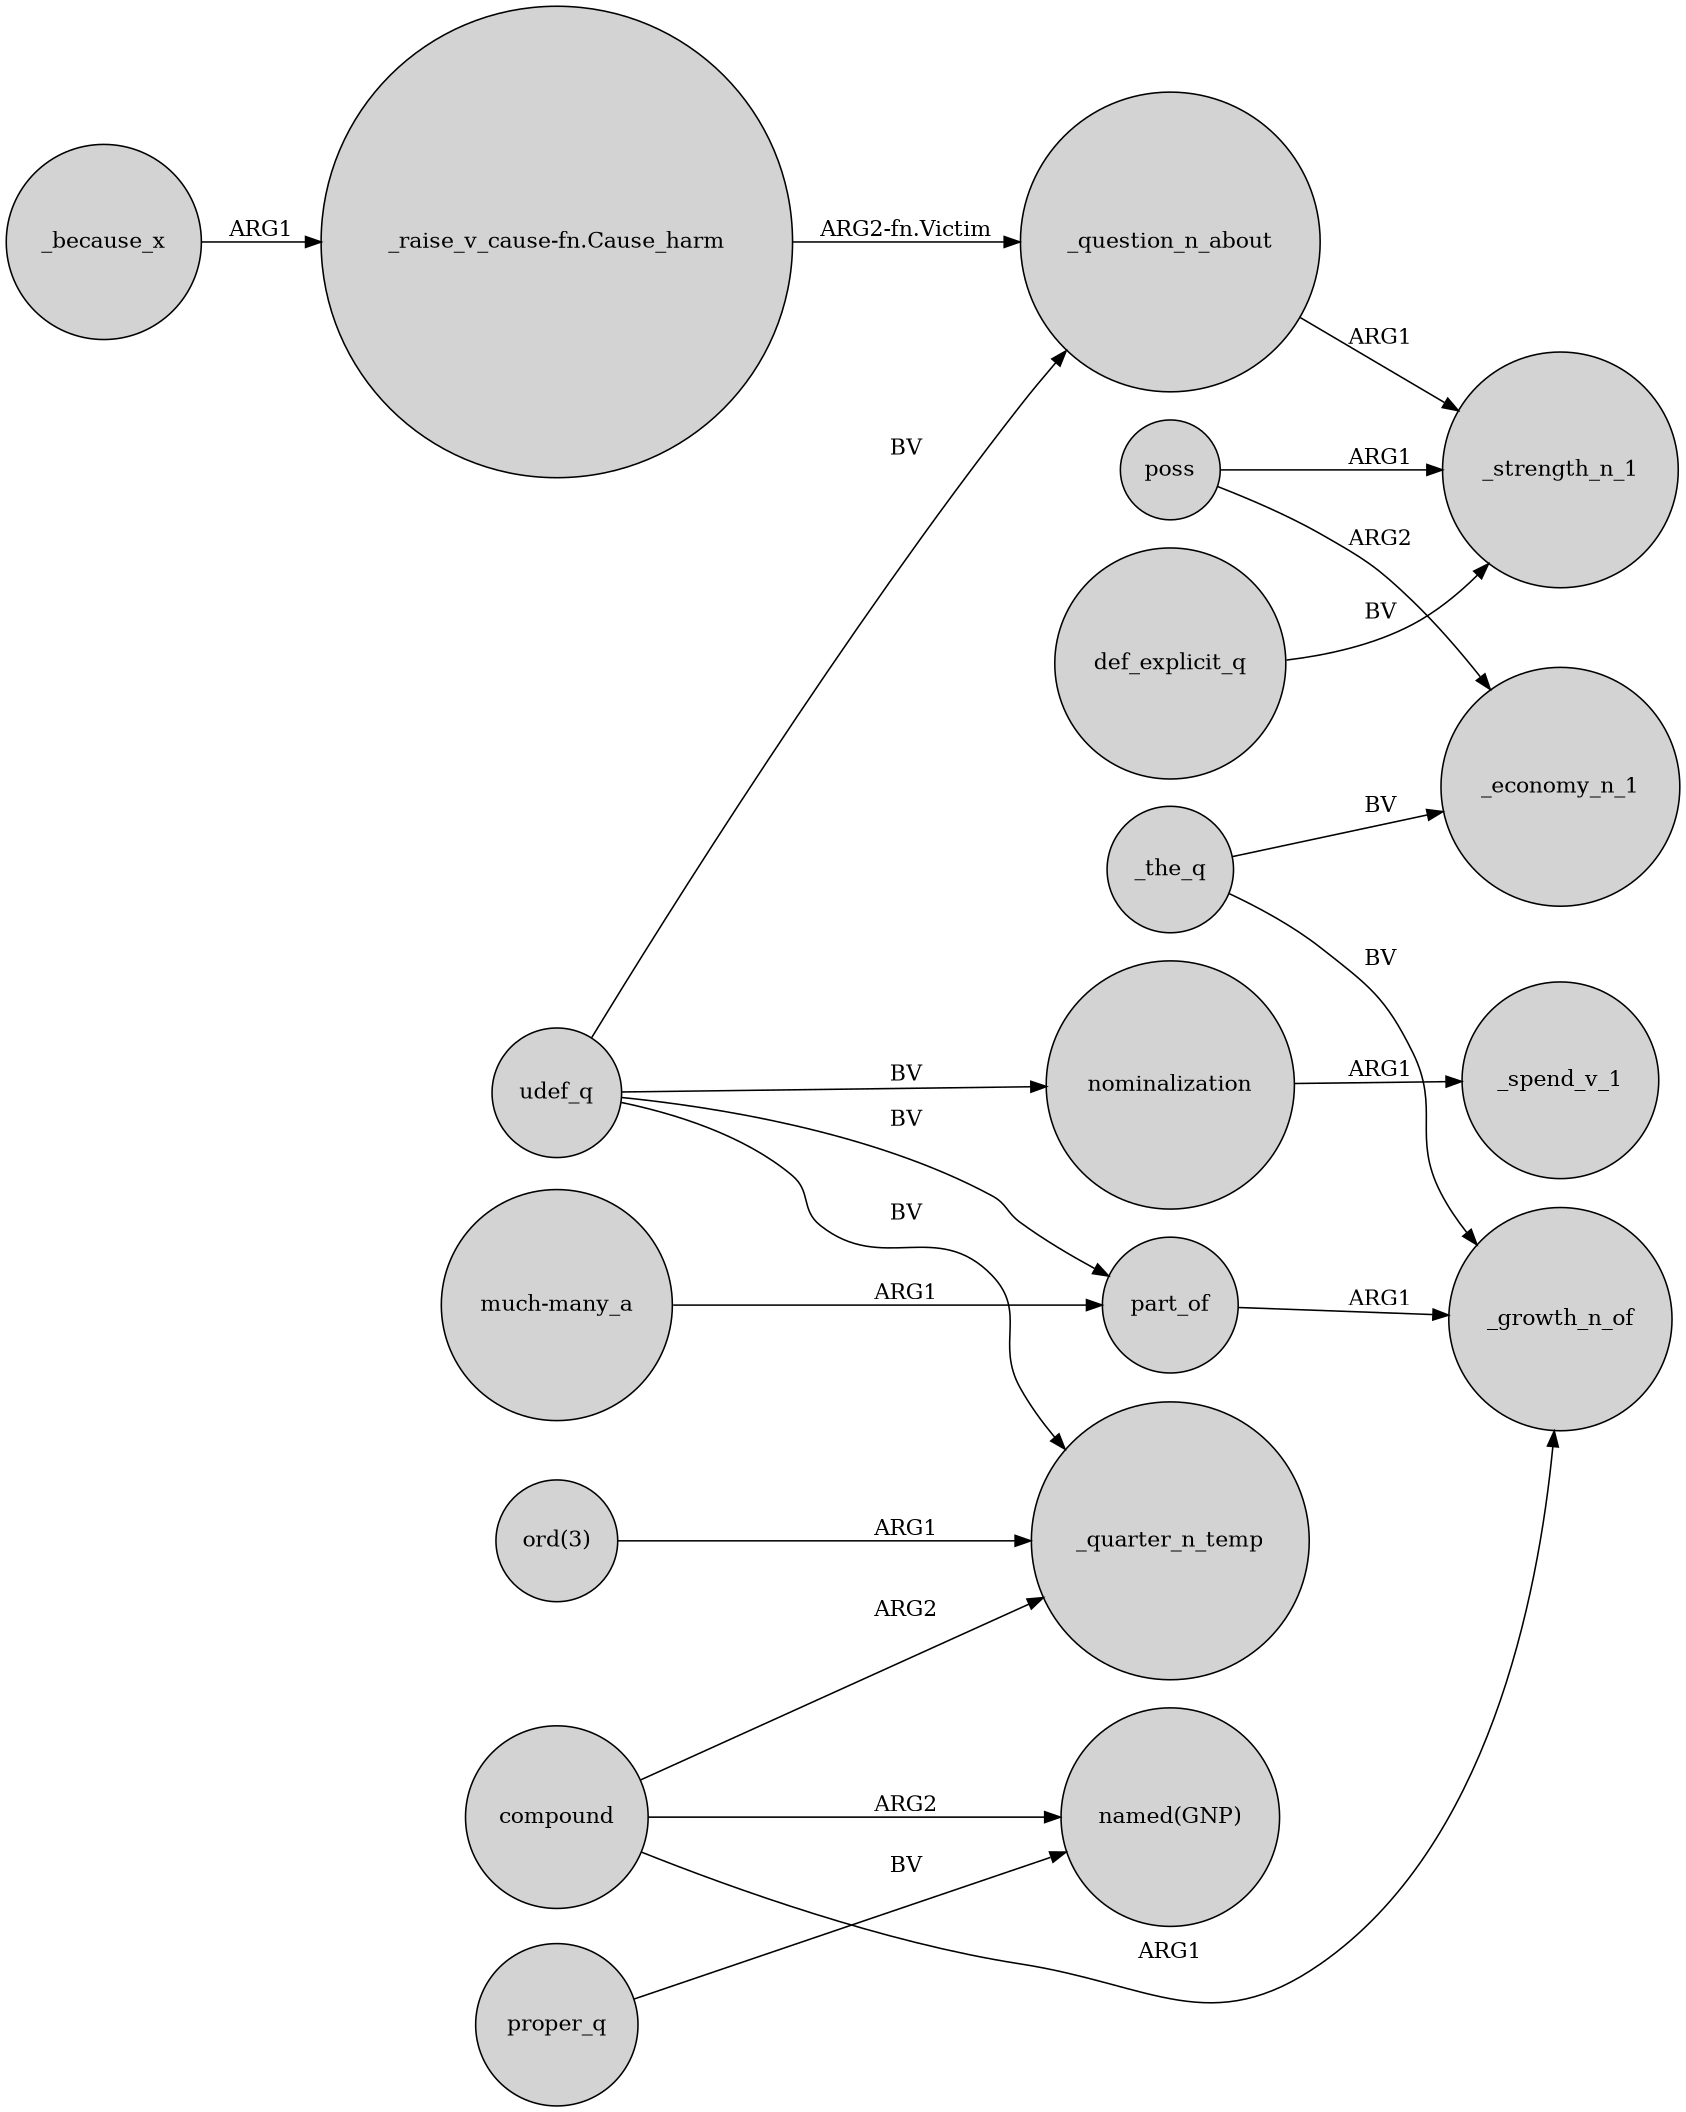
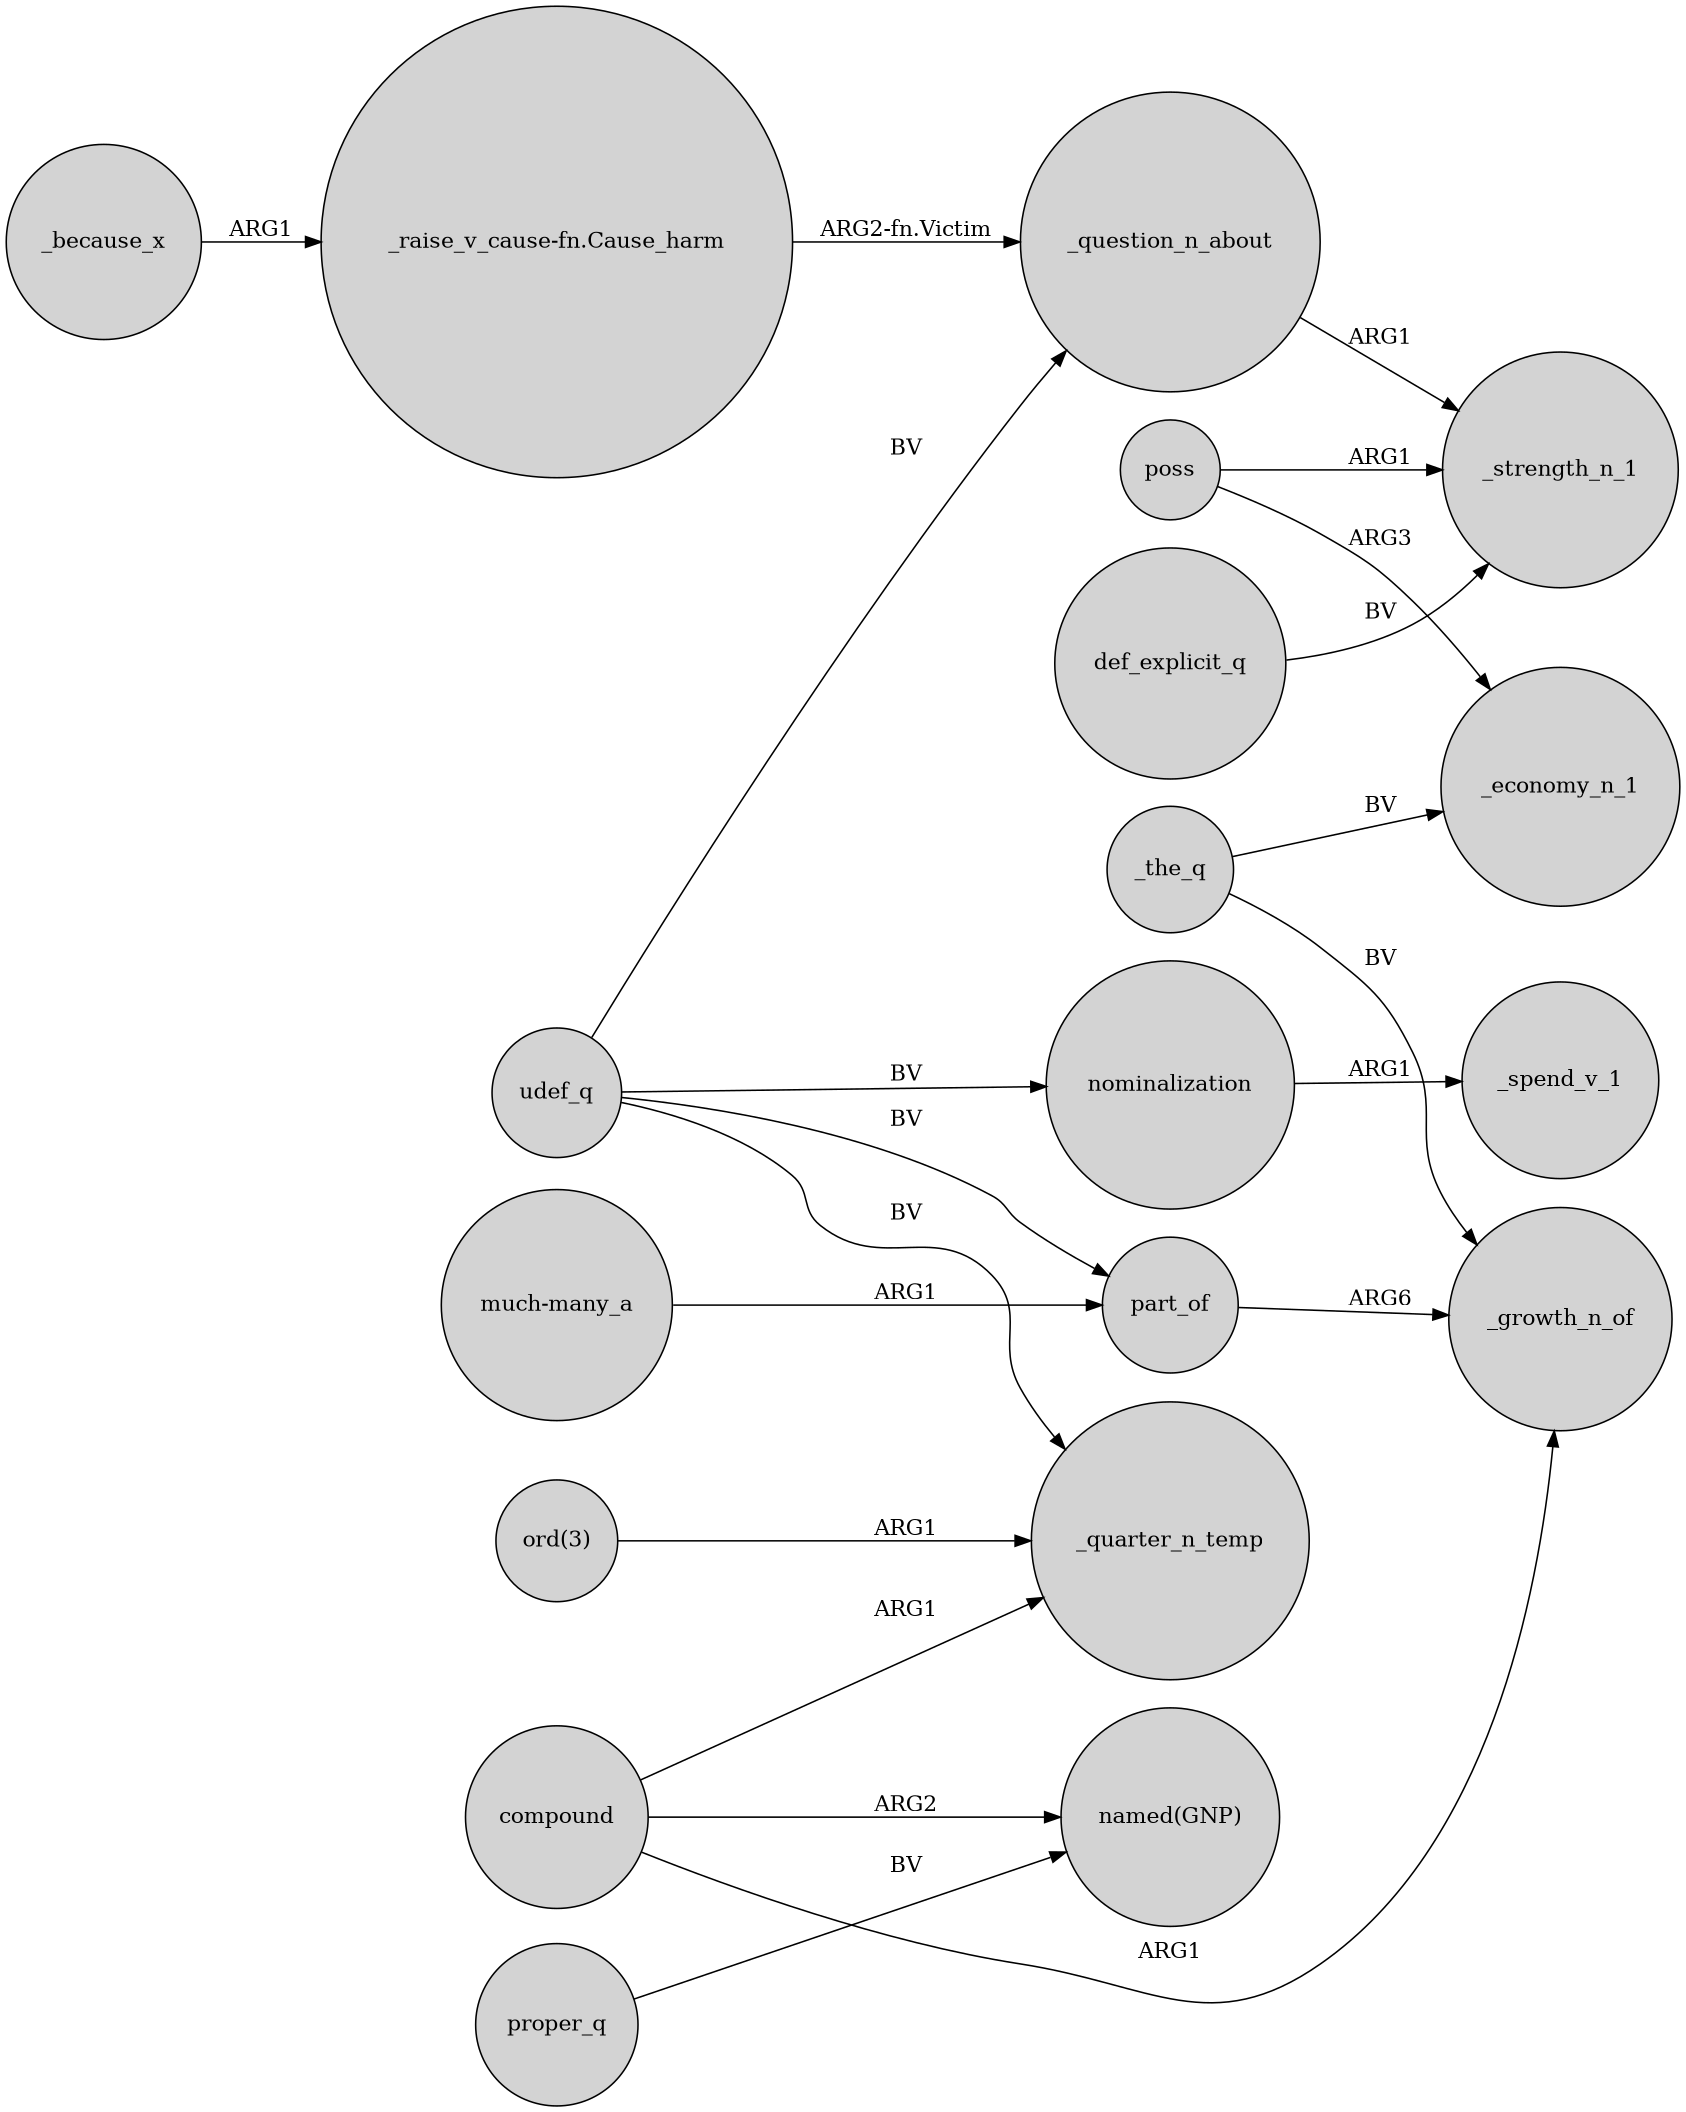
  digraph {
    rankdir=LR
    node [shape=circle style=filled]
    _because_x
    "_raise_v_cause-fn.Cause_harm"
    _question_n_about
    _strength_n_1
    "ord(3)"
    _quarter_n_temp
    udef_q
    part_of
    nominalization
    _growth_n_of
    _spend_v_1
    _the_q
    _economy_n_1
    poss
    proper_q
    "named(GNP)"
    compound
    "much-many_a"
    def_explicit_q
    _because_x -> "_raise_v_cause-fn.Cause_harm" [label=ARG1]
    "_raise_v_cause-fn.Cause_harm" -> _question_n_about [label="ARG2-fn.Victim"]
    _question_n_about -> _strength_n_1 [label=ARG1]
    "ord(3)" -> _quarter_n_temp [label=ARG1]
    udef_q -> _question_n_about [label=BV]
    udef_q -> _quarter_n_temp [label=BV]
    udef_q -> part_of [label=BV]
    udef_q -> nominalization [label=BV]
-   part_of -> _growth_n_of [label=ARG1]
+   part_of -> _growth_n_of [label=ARG6]
    nominalization -> _spend_v_1 [label=ARG1]
    _the_q -> _growth_n_of [label=BV]
    _the_q -> _economy_n_1 [label=BV]
    poss -> _strength_n_1 [label=ARG1]
-   poss -> _economy_n_1 [label=ARG2]
+   poss -> _economy_n_1 [label=ARG3]
    proper_q -> "named(GNP)" [label=BV]
-   compound -> _quarter_n_temp [label=ARG2]
+   compound -> _quarter_n_temp [label=ARG1]
    compound -> _growth_n_of [label=ARG1]
    compound -> "named(GNP)" [label=ARG2]
    "much-many_a" -> part_of [label=ARG1]
    def_explicit_q -> _strength_n_1 [label=BV]
  }
